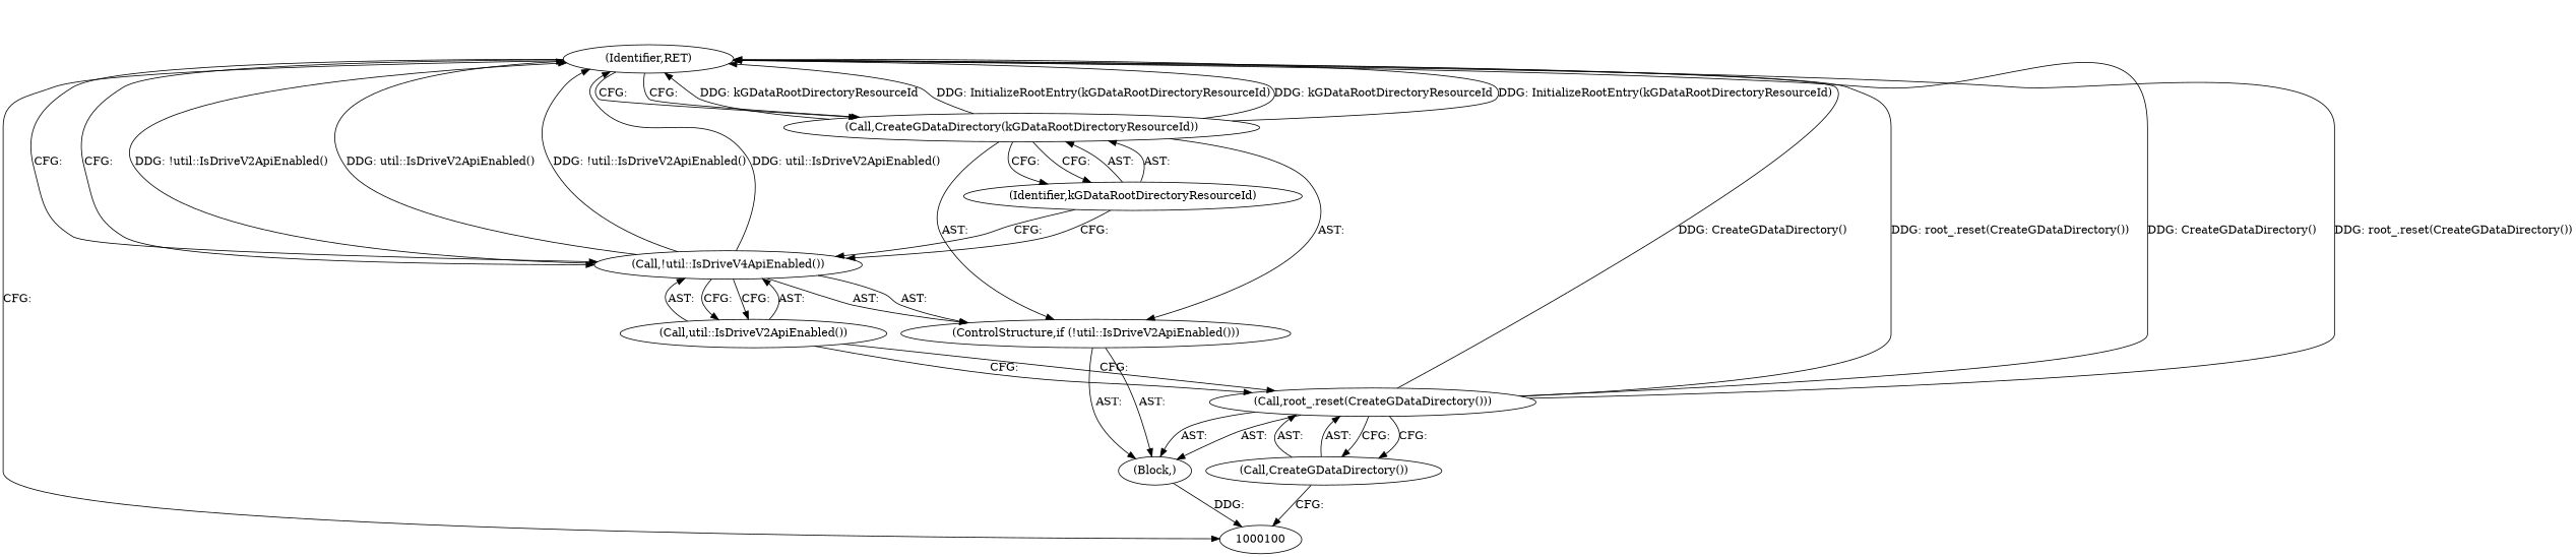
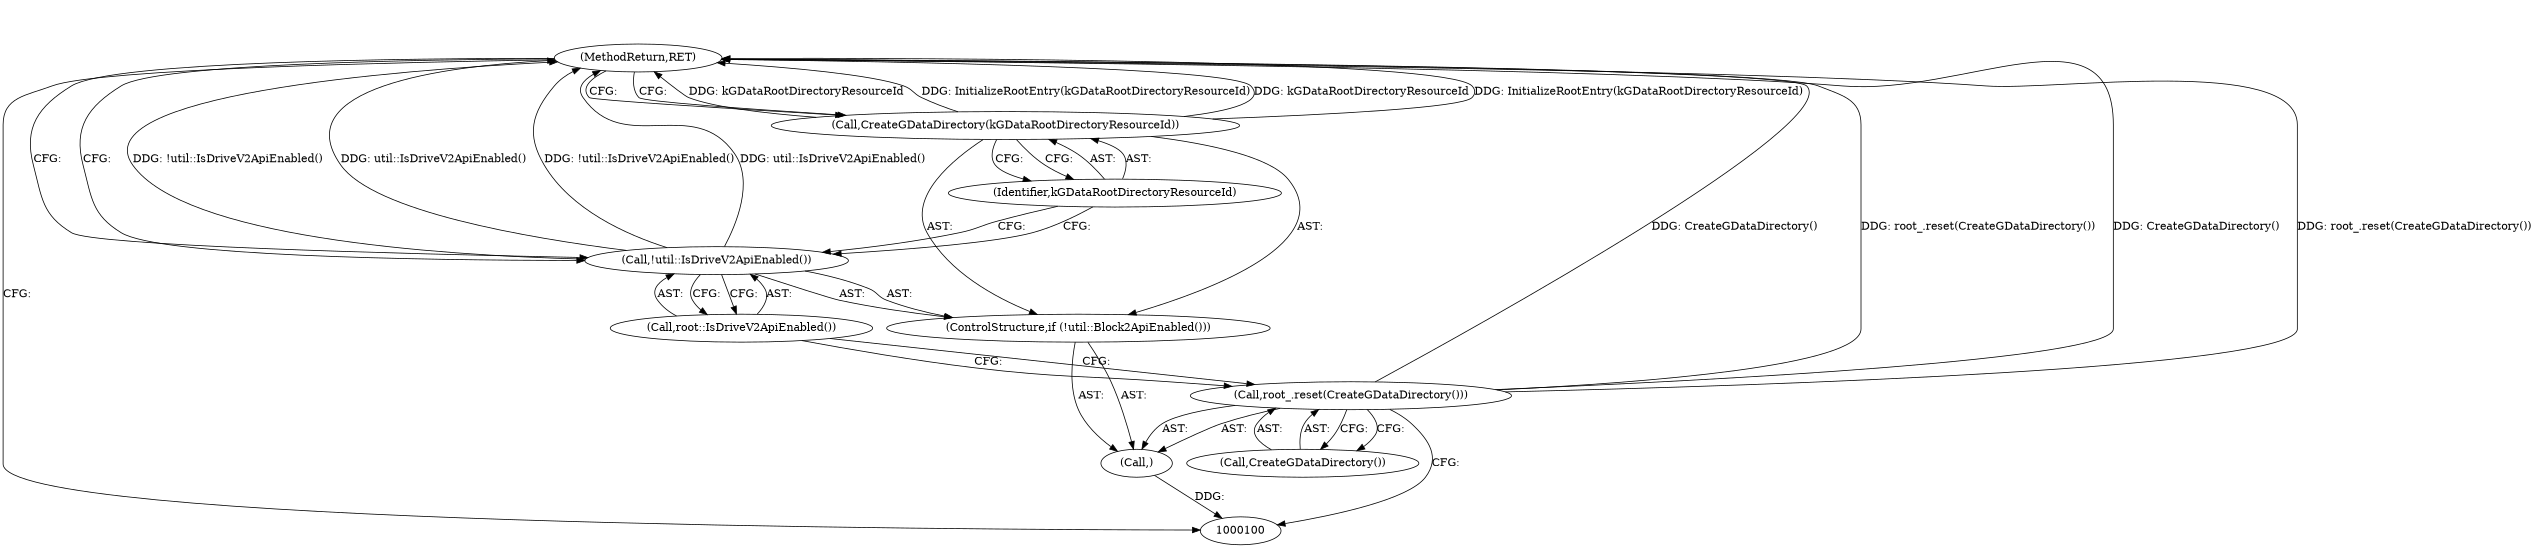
  digraph {
-   n1 [label="(Identifier,RET)"]
-   n2 [label="(Call,!util::IsDriveV4ApiEnabled())"]
+   n1 [label="(MethodReturn,RET)"]
+   n2 [label="(Call,!util::IsDriveV2ApiEnabled())"]
    n3 [label="(Call,CreateGDataDirectory(kGDataRootDirectoryResourceId))"]
    1000100
-   n5 [label="(ControlStructure,if (!util::IsDriveV2ApiEnabled()))"]
-   n6 [label="(Call,util::IsDriveV2ApiEnabled())"]
+   n5 [label="(ControlStructure,if (!util::Block2ApiEnabled()))"]
+   n6 [label="(Call,root::IsDriveV2ApiEnabled())"]
    n7 [label="(Identifier,kGDataRootDirectoryResourceId)"]
-   n8 [label="(Block,)"]
+   n8 [label="(Call,)"]
    n9 [label="(Call,CreateGDataDirectory())"]
    n10 [label="(Call,root_.reset(CreateGDataDirectory()))"]
    n1 -> n2 [label="CFG: "]
    n1 -> n2 [label="CFG: "]
    n1 -> n3 [label="CFG: "]
    n1 -> n3 [label="CFG: "]
    n1 -> 1000100 [label="CFG: "]
    n2 -> n1 [label="DDG: !util::IsDriveV2ApiEnabled()"]
    n2 -> n1 [label="DDG: util::IsDriveV2ApiEnabled()"]
    n2 -> n1 [label="DDG: !util::IsDriveV2ApiEnabled()"]
    n2 -> n1 [label="DDG: util::IsDriveV2ApiEnabled()"]
    n2 -> n5 [label="AST: "]
    n2 -> n5 [label="AST: "]
    n2 -> n6 [label="CFG: "]
    n2 -> n6 [label="CFG: "]
    n3 -> n1 [label="DDG: kGDataRootDirectoryResourceId"]
    n3 -> n1 [label="DDG: InitializeRootEntry(kGDataRootDirectoryResourceId)"]
    n3 -> n1 [label="DDG: kGDataRootDirectoryResourceId"]
    n3 -> n1 [label="DDG: InitializeRootEntry(kGDataRootDirectoryResourceId)"]
    n3 -> n5 [label="AST: "]
    n3 -> n5 [label="AST: "]
    n3 -> n7 [label="CFG: "]
    n3 -> n7 [label="CFG: "]
    n5 -> n8 [label="AST: "]
    n5 -> n8 [label="AST: "]
    n6 -> n2 [label="AST: "]
    n6 -> n2 [label="AST: "]
    n6 -> n10 [label="CFG: "]
    n6 -> n10 [label="CFG: "]
    n7 -> n2 [label="CFG: "]
    n7 -> n2 [label="CFG: "]
    n7 -> n3 [label="AST: "]
    n7 -> n3 [label="AST: "]
    n8 -> 1000100 [label="DDG: "]
-   n9 -> 1000100 [label="CFG: "]
+   n10 -> 1000100 [label="CFG: "]
    n9 -> n10 [label="AST: "]
    n9 -> n10 [label="AST: "]
    n10 -> n1 [label="DDG: CreateGDataDirectory()"]
    n10 -> n1 [label="DDG: root_.reset(CreateGDataDirectory())"]
    n10 -> n1 [label="DDG: CreateGDataDirectory()"]
    n10 -> n1 [label="DDG: root_.reset(CreateGDataDirectory())"]
    n10 -> n8 [label="AST: "]
    n10 -> n8 [label="AST: "]
    n10 -> n9 [label="CFG: "]
    n10 -> n9 [label="CFG: "]
  }
